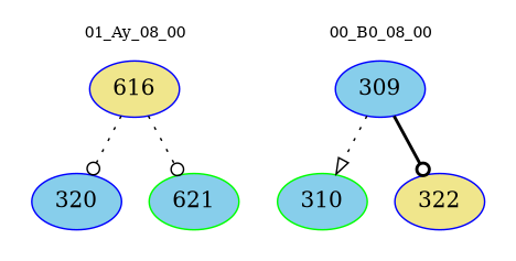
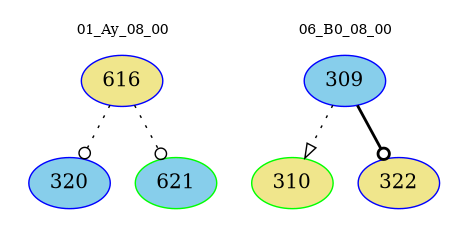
  digraph {
    node [color=blue fillcolor=khaki style=filled]
    edge [arrowhead=odot color=black style=dotted]
    n1 [label=616]
    n2 [fillcolor=skyblue label=320]
    n3 [color=green fillcolor=skyblue label=621]
    n4 [fillcolor=skyblue label=309]
-   n5 [color=green fillcolor=skyblue label=310]
+   n5 [color=green label=310]
    n6 [label=322]
    subgraph cluster_1 {
      color=white
      fontsize=10
      label="01_Ay_08_00"
      n1
      n2
      n3
    }
    subgraph cluster_2 {
      color=white
      fontsize=10
-     label="00_B0_08_00"
+     label="06_B0_08_00"
      n4
      n5
      n6
    }
    n1 -> n2
    n1 -> n3
    n4 -> n5 [arrowhead=onormal]
    n4 -> n6 [style=bold]
  }
